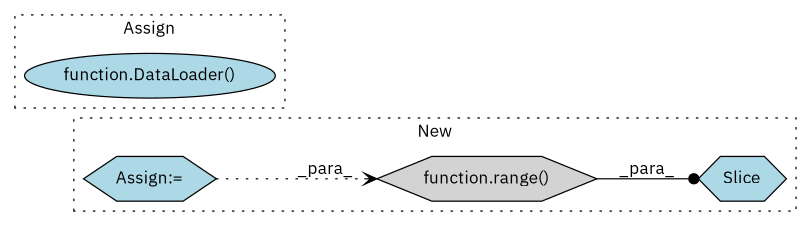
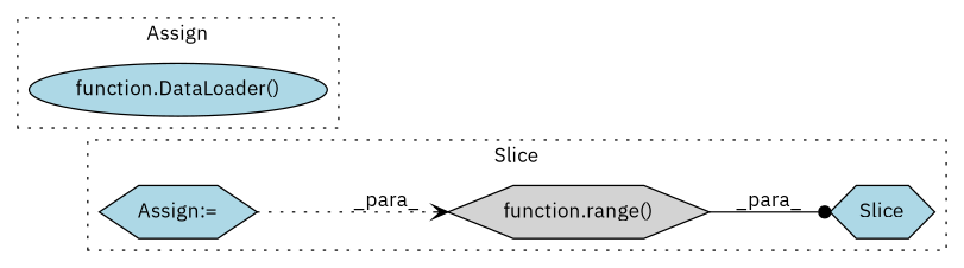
  digraph {
    fontname="IBM Plex Sans"
    rankdir=LR
    node [a=75 fillcolor=lightblue fontname="IBM Plex Sans" shape=hexagon style=filled]
    edge [fontname="IBM Plex Sans"]
    n1 [a=80 l=9 label=Slice s=7843]
    n2 [fillcolor=lightgrey l="6,1" label="function.range()" s="7597,7613"]
    n3 [a=68 l=3 label="Assign:=" s=7496]
    n4 [l="11,54" label="function.DataLoader()" s="6987,7005" shape=ellipse]
    subgraph cluster_1 {
-     label=New
+     label=Slice
      style=dotted
      n1
      n2
      n3
    }
    subgraph cluster_2 {
      label=Assign
      style=dotted
      n4
    }
    n2 -> n1 [arrowhead=dot label=_para_ style=solid]
    n3 -> n2 [arrowhead=vee label=_para_ style=dotted]
  }
